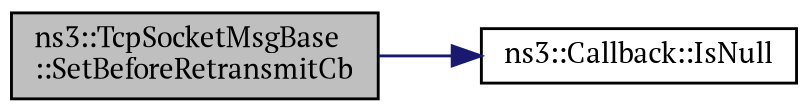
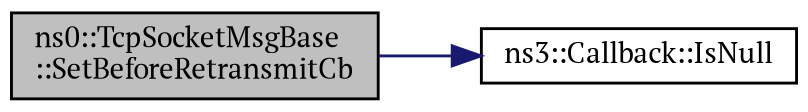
  digraph {
    rankdir=LR
    fontname="PT Serif"
    node [color=black fontname="PT Serif" fontsize=10 shape=record style=filled]
-   n1 [fillcolor=grey75 fontcolor=black height=0.2 label="ns3::TcpSocketMsgBase\l::SetBeforeRetransmitCb" width=0.4]
+   n1 [fillcolor=grey75 fontcolor=black height=0.2 label="ns0::TcpSocketMsgBase\l::SetBeforeRetransmitCb" width=0.4]
    n2 [fillcolor=white height=0.2 label="ns3::Callback::IsNull" width=0.4]
    n1 -> n2 [color=midnightblue fontname="PT Serif" fontsize=10 labelfontname=Helvetica labelfontsize=10 style=solid]
  }
